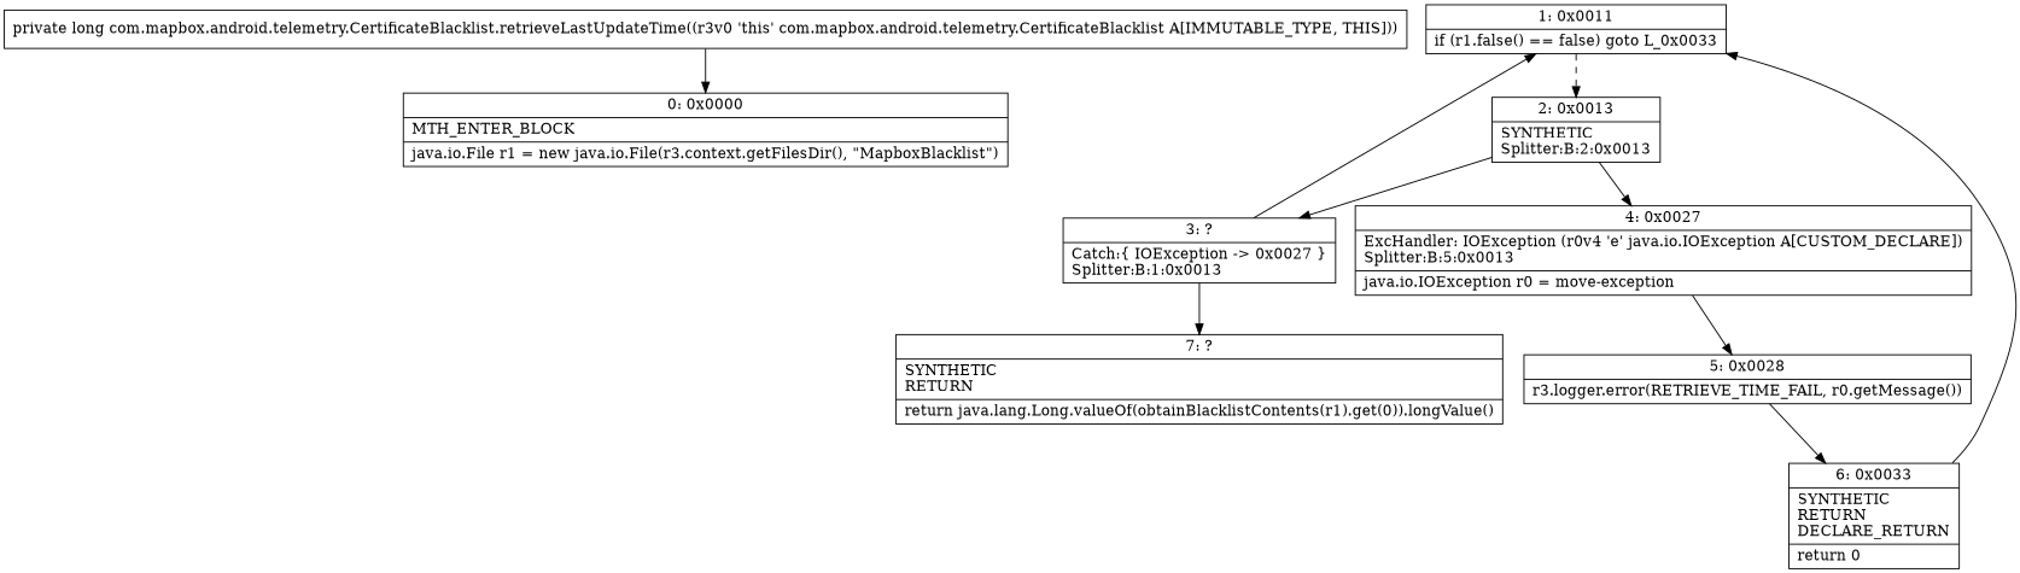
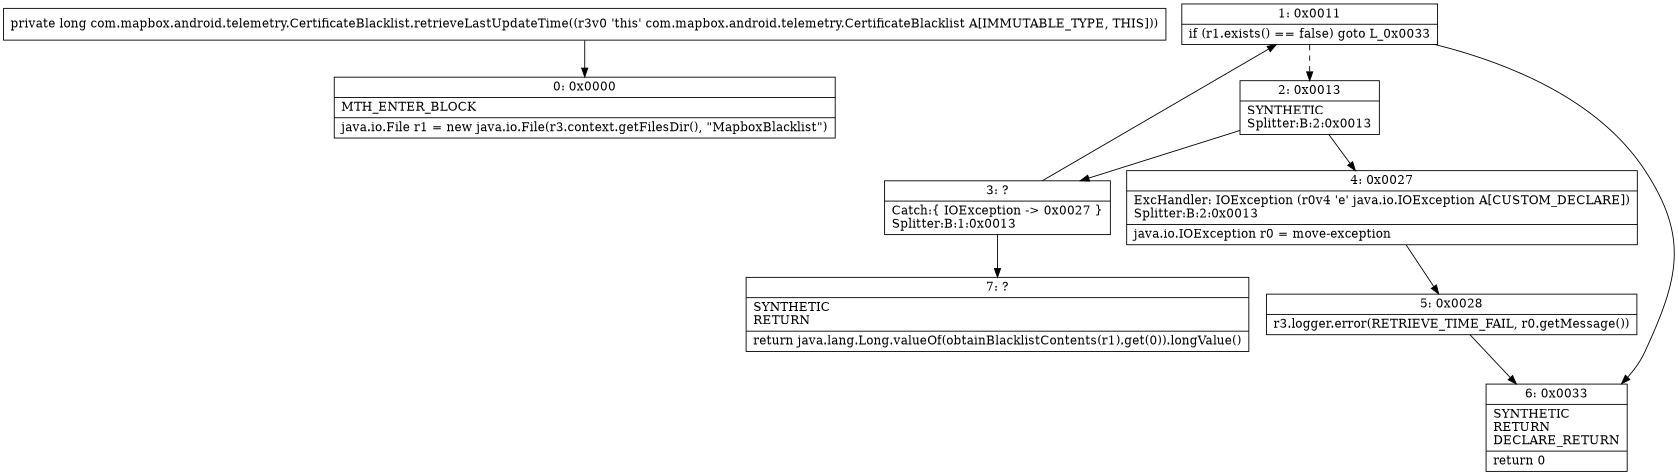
  digraph {
    node [shape=record]
    n1 [label="{0\:\ 0x0000|MTH_ENTER_BLOCK\l|java.io.File r1 = new java.io.File(r3.context.getFilesDir(), \"MapboxBlacklist\")\l}"]
-   n2 [label="{1\:\ 0x0011|if (r1.false() == false) goto L_0x0033\l}"]
+   n2 [label="{1\:\ 0x0011|if (r1.exists() == false) goto L_0x0033\l}"]
    n3 [label="{2\:\ 0x0013|SYNTHETIC\lSplitter:B:2:0x0013\l}"]
    n4 [label="{6\:\ 0x0033|SYNTHETIC\lRETURN\lDECLARE_RETURN\l|return 0\l}"]
    n5 [label="{3\:\ ?|Catch:\{ IOException \-\> 0x0027 \}\lSplitter:B:1:0x0013\l}"]
-   n6 [label="{4\:\ 0x0027|ExcHandler: IOException (r0v4 'e' java.io.IOException A[CUSTOM_DECLARE])\lSplitter:B:5:0x0013\l|java.io.IOException r0 = move\-exception\l}"]
+   n6 [label="{4\:\ 0x0027|ExcHandler: IOException (r0v4 'e' java.io.IOException A[CUSTOM_DECLARE])\lSplitter:B:2:0x0013\l|java.io.IOException r0 = move\-exception\l}"]
    n7 [label="{7\:\ ?|SYNTHETIC\lRETURN\l|return java.lang.Long.valueOf(obtainBlacklistContents(r1).get(0)).longValue()\l}"]
    n8 [label="{5\:\ 0x0028|r3.logger.error(RETRIEVE_TIME_FAIL, r0.getMessage())\l}"]
    n9 [label="{private long com.mapbox.android.telemetry.CertificateBlacklist.retrieveLastUpdateTime((r3v0 'this' com.mapbox.android.telemetry.CertificateBlacklist A[IMMUTABLE_TYPE, THIS])) }"]
    n2 -> n3 [style=dashed]
-   n4 -> n2
+   n2 -> n4
    n3 -> n5
    n3 -> n6
    n5 -> n2
    n5 -> n7
    n6 -> n8
    n8 -> n4
    n9 -> n1
  }
